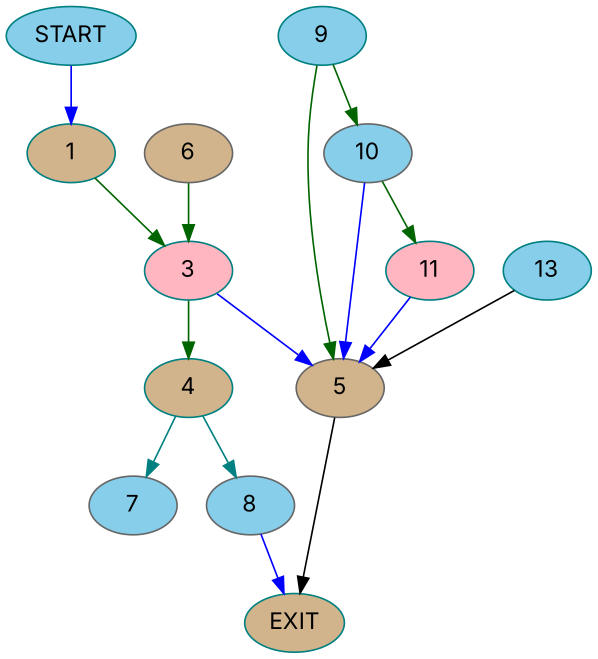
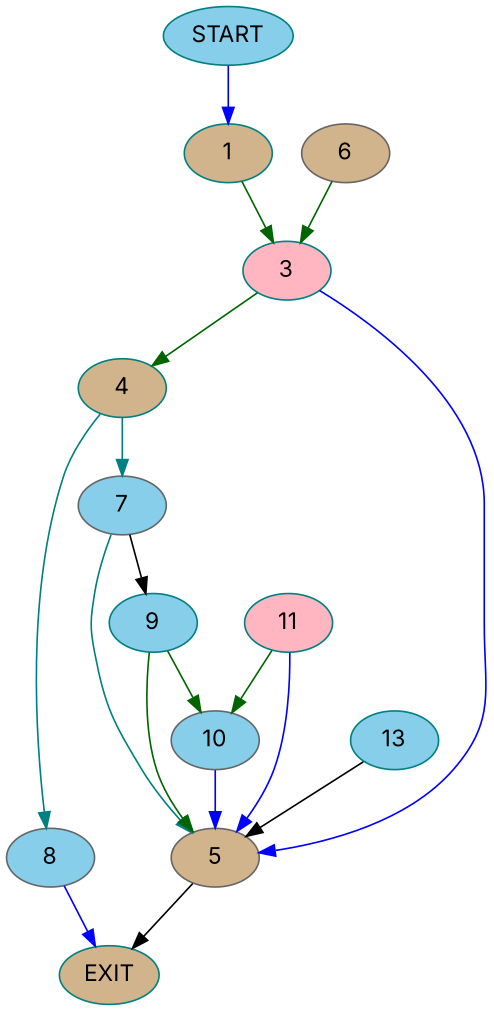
  digraph {
    fontname=Inter
    node [color=teal fillcolor=skyblue fontname=Inter style=filled]
    edge [color=darkgreen fontname=Inter]
    n1 [label=START]
    1 [fillcolor=tan]
    3 [fillcolor=lightpink]
    n4 [fillcolor=tan label=EXIT]
    4 [fillcolor=tan]
    5 [color=gray40 fillcolor=tan]
    6 [color=gray40 fillcolor=tan]
    7 [color=gray40]
    8 [color=gray40]
    9
    10 [color=gray40]
    11 [fillcolor=lightpink]
    13
    n1 -> 1 [color=blue]
    1 -> 3
    3 -> 4
    3 -> 5 [color=blue]
    4 -> 7 [color=teal]
    4 -> 8 [color=teal]
    5 -> n4 [color=black]
    6 -> 3
+   7 -> 5 [color=teal]
+   7 -> 9 [color=black]
    8 -> n4 [color=blue]
    9 -> 5
    9 -> 10
    10 -> 5 [color=blue]
-   10 -> 11
+   11 -> 10
    11 -> 5 [color=blue]
    13 -> 5 [color=black]
  }
